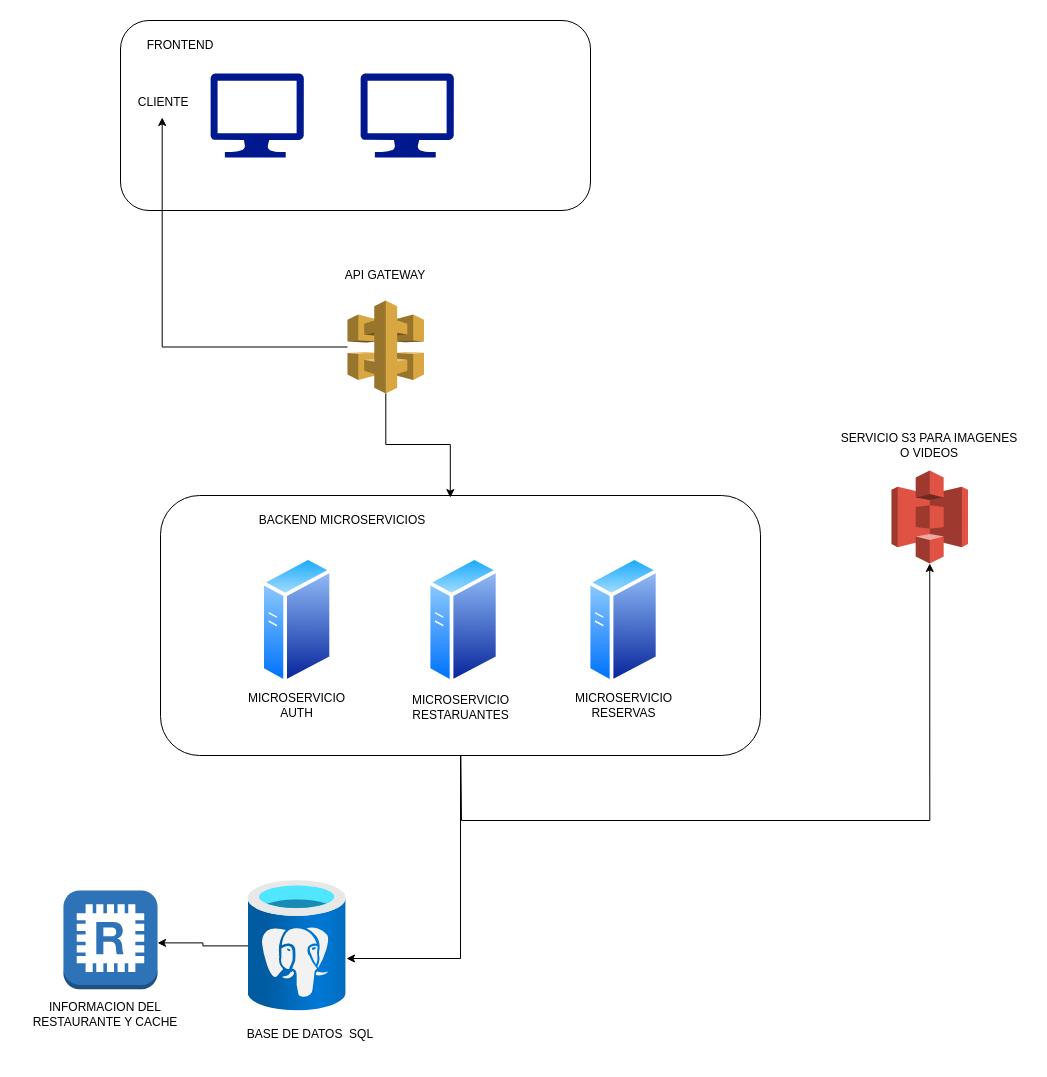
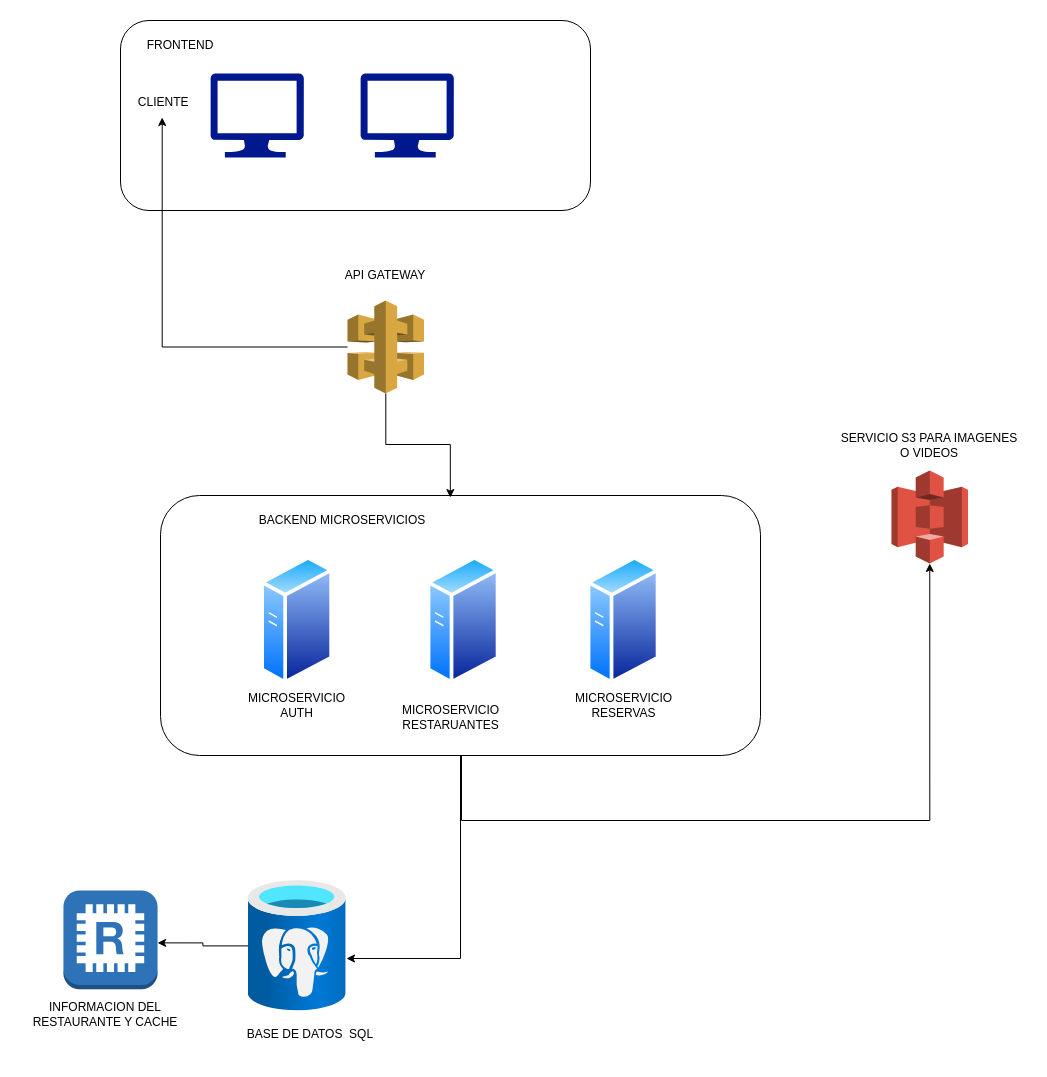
  <mxCell id="0" />
  <mxCell id="1" parent="0" />
  <mxCell id="2" value="" style="rounded=1;whiteSpace=wrap;html=1;" vertex="1" parent="1"><mxGeometry x="120" y="20" width="470" height="190" as="geometry" /></mxCell>
  <mxCell id="3" value="FRONTEND" style="text;html=1;strokeColor=none;fillColor=none;align=center;verticalAlign=middle;whiteSpace=wrap;rounded=0;" vertex="1" parent="1"><mxGeometry x="150" y="30" width="60" height="30" as="geometry" /></mxCell>
  <mxCell id="4" value="" style="sketch=0;aspect=fixed;pointerEvents=1;shadow=0;dashed=0;html=1;strokeColor=none;labelPosition=center;verticalLabelPosition=bottom;verticalAlign=top;align=center;fillColor=#00188D;shape=mxgraph.azure.computer" vertex="1" parent="1"><mxGeometry x="210" y="73" width="93.33" height="84" as="geometry" /></mxCell>
  <mxCell id="5" value="" style="sketch=0;aspect=fixed;pointerEvents=1;shadow=0;dashed=0;html=1;strokeColor=none;labelPosition=center;verticalLabelPosition=bottom;verticalAlign=top;align=center;fillColor=#00188D;shape=mxgraph.azure.computer" vertex="1" parent="1"><mxGeometry x="360" y="73" width="93.33" height="84" as="geometry" /></mxCell>
  <mxCell id="6" value="&amp;nbsp;CLIENTE" style="text;html=1;strokeColor=none;fillColor=none;align=center;verticalAlign=middle;whiteSpace=wrap;rounded=0;" vertex="1" parent="1"><mxGeometry x="125" y="87" width="73.33" height="30" as="geometry" /></mxCell>
  <mxCell id="7" style="edgeStyle=orthogonalEdgeStyle;rounded=0;orthogonalLoop=1;jettySize=auto;html=1;entryX=0.5;entryY=1;entryDx=0;entryDy=0;entryPerimeter=0;exitX=0.5;exitY=1;exitDx=0;exitDy=0;" edge="1" parent="1" source="17" target="8"><mxGeometry relative="1" as="geometry"><mxPoint x="1212.58" y="593" as="targetPoint" /><mxPoint x="691.091" y="824.96" as="sourcePoint" /><Array as="points"><mxPoint x="461" y="720" /><mxPoint x="461" y="820" /><mxPoint x="929" y="820" /></Array></mxGeometry></mxCell>
  <mxCell id="8" value="" style="outlineConnect=0;dashed=0;verticalLabelPosition=bottom;verticalAlign=top;align=center;html=1;shape=mxgraph.aws3.s3;fillColor=#E05243;gradientColor=none;" vertex="1" parent="1"><mxGeometry x="891" y="470" width="76.5" height="93" as="geometry" /></mxCell>
  <mxCell id="9" value="" style="image;aspect=fixed;html=1;points=[];align=center;fontSize=12;image=img/lib/azure2/databases/Azure_Database_PostgreSQL_Server.svg;" vertex="1" parent="1"><mxGeometry x="247.66" y="880" width="98" height="130.67" as="geometry" /></mxCell>
  <mxCell id="10" value="" style="group" vertex="1" connectable="0" parent="1"><mxGeometry x="160" y="495" width="600" height="260" as="geometry" /></mxCell>
  <mxCell id="11" style="edgeStyle=orthogonalEdgeStyle;rounded=0;orthogonalLoop=1;jettySize=auto;html=1;" edge="1" parent="10" source="12"><mxGeometry relative="1" as="geometry"><mxPoint x="300" y="225" as="targetPoint" /></mxGeometry></mxCell>
  <mxCell id="12" value="" style="rounded=1;whiteSpace=wrap;html=1;" vertex="1" parent="10"><mxGeometry width="600" height="260" as="geometry" /></mxCell>
  <mxCell id="13" value="BACKEND MICROSERVICIOS" style="text;html=1;strokeColor=none;fillColor=none;align=center;verticalAlign=middle;whiteSpace=wrap;rounded=0;" vertex="1" parent="10"><mxGeometry x="86.66" y="10" width="190" height="30" as="geometry" /></mxCell>
  <mxCell id="14" value="" style="image;aspect=fixed;perimeter=ellipsePerimeter;html=1;align=center;shadow=0;dashed=0;spacingTop=3;image=img/lib/active_directory/generic_server.svg;" vertex="1" parent="10"><mxGeometry x="100.28" y="60.0" width="72.76" height="129.93" as="geometry" /></mxCell>
  <mxCell id="15" value="" style="image;aspect=fixed;perimeter=ellipsePerimeter;html=1;align=center;shadow=0;dashed=0;spacingTop=3;image=img/lib/active_directory/generic_server.svg;" vertex="1" parent="10"><mxGeometry x="266.66" y="60" width="72.76" height="129.93" as="geometry" /></mxCell>
  <mxCell id="16" value="MICROSERVICIO&lt;br&gt;AUTH" style="text;html=1;strokeColor=none;fillColor=none;align=center;verticalAlign=middle;whiteSpace=wrap;rounded=0;" vertex="1" parent="10"><mxGeometry x="93.33" y="194.96" width="86.67" height="30" as="geometry" /></mxCell>
- <mxCell id="17" value="MICROSERVICIO&lt;br&gt;RESTARUANTES" style="text;html=1;strokeColor=none;fillColor=none;align=center;verticalAlign=middle;whiteSpace=wrap;rounded=0;" vertex="1" parent="10"><mxGeometry x="256.67" y="199.92" width="86.67" height="25.04" as="geometry" /></mxCell>
+ <mxCell id="17" value="MICROSERVICIO&lt;br&gt;RESTARUANTES" style="text;html=1;strokeColor=none;fillColor=none;align=center;verticalAlign=middle;whiteSpace=wrap;rounded=0;" vertex="1" parent="10"><mxGeometry x="246.67" y="209.92" width="86.67" height="25.04" as="geometry" /></mxCell>
  <mxCell id="18" value="" style="image;aspect=fixed;perimeter=ellipsePerimeter;html=1;align=center;shadow=0;dashed=0;spacingTop=3;image=img/lib/active_directory/generic_server.svg;" vertex="1" parent="10"><mxGeometry x="426.66" y="60" width="72.76" height="129.93" as="geometry" /></mxCell>
  <mxCell id="19" value="MICROSERVICIO&lt;br&gt;RESERVAS" style="text;html=1;strokeColor=none;fillColor=none;align=center;verticalAlign=middle;whiteSpace=wrap;rounded=0;" vertex="1" parent="10"><mxGeometry x="419.7" y="194.96" width="86.67" height="30" as="geometry" /></mxCell>
  <mxCell id="20" value="SERVICIO S3 PARA IMAGENES O VIDEOS" style="text;html=1;strokeColor=none;fillColor=none;align=center;verticalAlign=middle;whiteSpace=wrap;rounded=0;" vertex="1" parent="1"><mxGeometry x="834.25" y="430" width="190" height="30" as="geometry" /></mxCell>
  <mxCell id="21" style="edgeStyle=orthogonalEdgeStyle;rounded=0;orthogonalLoop=1;jettySize=auto;html=1;" edge="1" parent="1" source="22" target="6"><mxGeometry relative="1" as="geometry" /></mxCell>
  <mxCell id="22" value="" style="outlineConnect=0;dashed=0;verticalLabelPosition=bottom;verticalAlign=top;align=center;html=1;shape=mxgraph.aws3.api_gateway;fillColor=#D9A741;gradientColor=none;" vertex="1" parent="1"><mxGeometry x="347" y="300" width="76.5" height="93" as="geometry" /></mxCell>
  <mxCell id="23" style="edgeStyle=orthogonalEdgeStyle;rounded=0;orthogonalLoop=1;jettySize=auto;html=1;entryX=0.483;entryY=0.008;entryDx=0;entryDy=0;entryPerimeter=0;" edge="1" parent="1" source="22" target="12"><mxGeometry relative="1" as="geometry" /></mxCell>
  <mxCell id="24" value="API GATEWAY&lt;br&gt;" style="text;html=1;strokeColor=none;fillColor=none;align=center;verticalAlign=middle;whiteSpace=wrap;rounded=0;" vertex="1" parent="1"><mxGeometry x="340.25" y="260" width="90" height="30" as="geometry" /></mxCell>
  <mxCell id="25" style="edgeStyle=orthogonalEdgeStyle;rounded=0;orthogonalLoop=1;jettySize=auto;html=1;exitX=0.5;exitY=1;exitDx=0;exitDy=0;" edge="1" parent="1" source="24" target="24"><mxGeometry relative="1" as="geometry" /></mxCell>
  <mxCell id="26" style="edgeStyle=orthogonalEdgeStyle;rounded=0;orthogonalLoop=1;jettySize=auto;html=1;exitX=0.5;exitY=1;exitDx=0;exitDy=0;" edge="1" parent="1" source="24" target="24"><mxGeometry relative="1" as="geometry" /></mxCell>
  <mxCell id="27" value="" style="outlineConnect=0;dashed=0;verticalLabelPosition=bottom;verticalAlign=top;align=center;html=1;shape=mxgraph.aws3.redis;fillColor=#2E73B8;gradientColor=none;" vertex="1" parent="1"><mxGeometry x="62.93" y="890" width="94.13" height="98.84" as="geometry" /></mxCell>
  <mxCell id="28" value="BASE DE DATOS &amp;nbsp;SQL" style="text;html=1;strokeColor=none;fillColor=none;align=center;verticalAlign=middle;whiteSpace=wrap;rounded=0;" vertex="1" parent="1"><mxGeometry x="240" y="1018.84" width="140" height="30" as="geometry" /></mxCell>
  <mxCell id="29" value="INFORMACION DEL RESTAURANTE Y CACHE" style="text;html=1;strokeColor=none;fillColor=none;align=center;verticalAlign=middle;whiteSpace=wrap;rounded=0;" vertex="1" parent="1"><mxGeometry x="20" y="973.34" width="170" height="81" as="geometry" /></mxCell>
  <mxCell id="30" style="edgeStyle=orthogonalEdgeStyle;rounded=0;orthogonalLoop=1;jettySize=auto;html=1;entryX=1;entryY=0.53;entryDx=0;entryDy=0;entryPerimeter=0;" edge="1" parent="1" source="9" target="27"><mxGeometry relative="1" as="geometry" /></mxCell>
  <mxCell id="31" style="edgeStyle=orthogonalEdgeStyle;rounded=0;orthogonalLoop=1;jettySize=auto;html=1;entryX=1.003;entryY=0.597;entryDx=0;entryDy=0;entryPerimeter=0;" edge="1" parent="1" source="12" target="9"><mxGeometry relative="1" as="geometry" /></mxCell>
